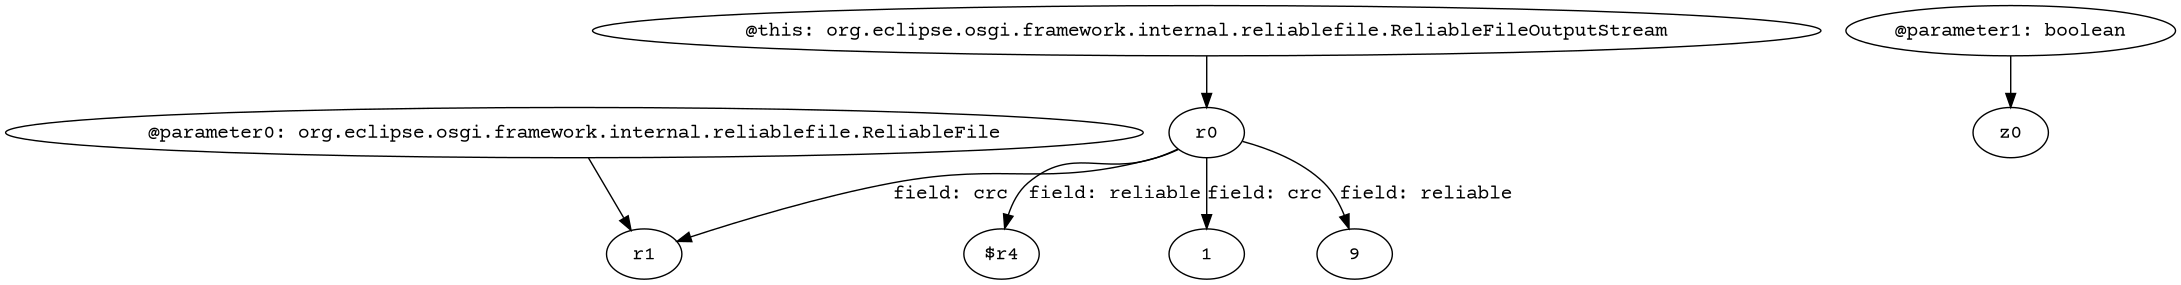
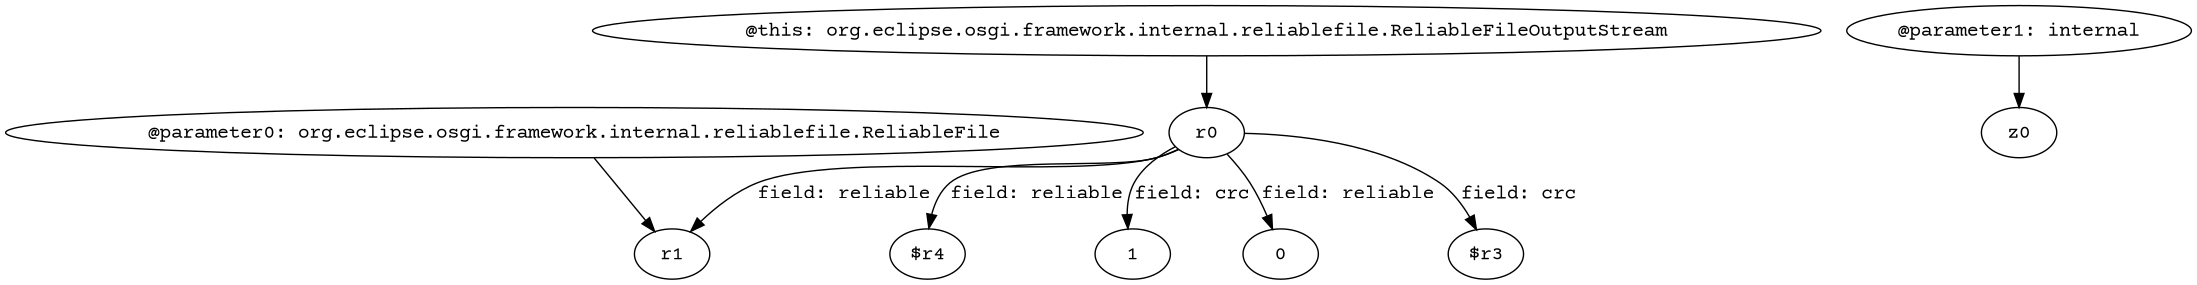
  digraph {
    fontname="Courier Prime"
    node [fontname="Courier Prime"]
    edge [fontname="Courier Prime"]
    n1 [label=r0]
    n2 [label="$r4"]
    n3 [label=r1]
    n4 [label=1]
-   n5 [label=9]
+   n5 [label=0]
+   n6 [label="$r3"]
    n7 [label="@this: org.eclipse.osgi.framework.internal.reliablefile.ReliableFileOutputStream"]
    n8 [label="@parameter0: org.eclipse.osgi.framework.internal.reliablefile.ReliableFile"]
-   n9 [label="@parameter1: boolean"]
+   n9 [label="@parameter1: internal"]
    n10 [label=z0]
    n1 -> n2 [label="field: reliable"]
-   n1 -> n3 [label="field: crc"]
+   n1 -> n3 [label="field: reliable"]
    n1 -> n4 [label="field: crc"]
    n1 -> n5 [label="field: reliable"]
+   n1 -> n6 [label="field: crc"]
    n7 -> n1
    n8 -> n3
    n9 -> n10
  }
